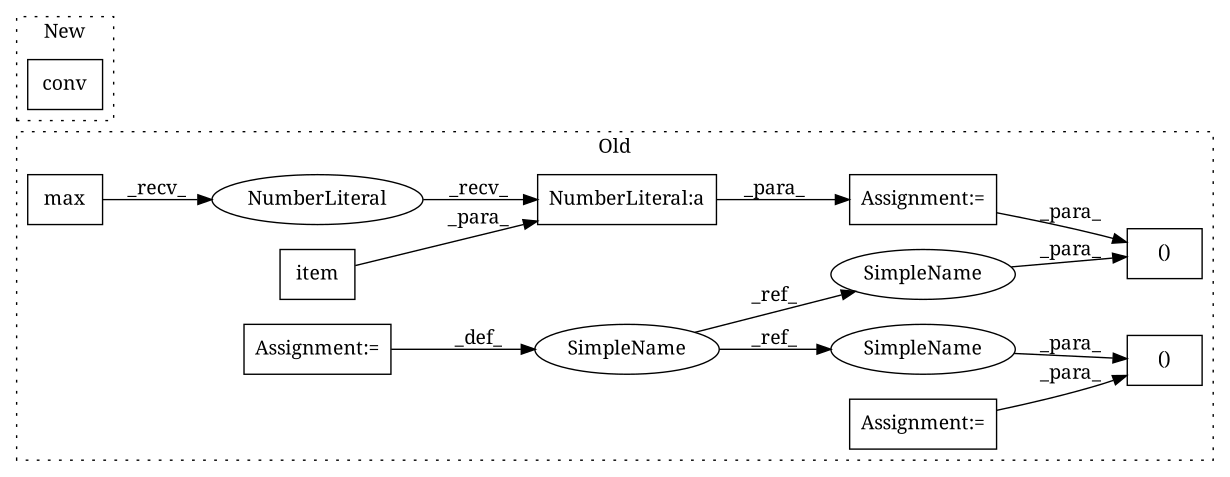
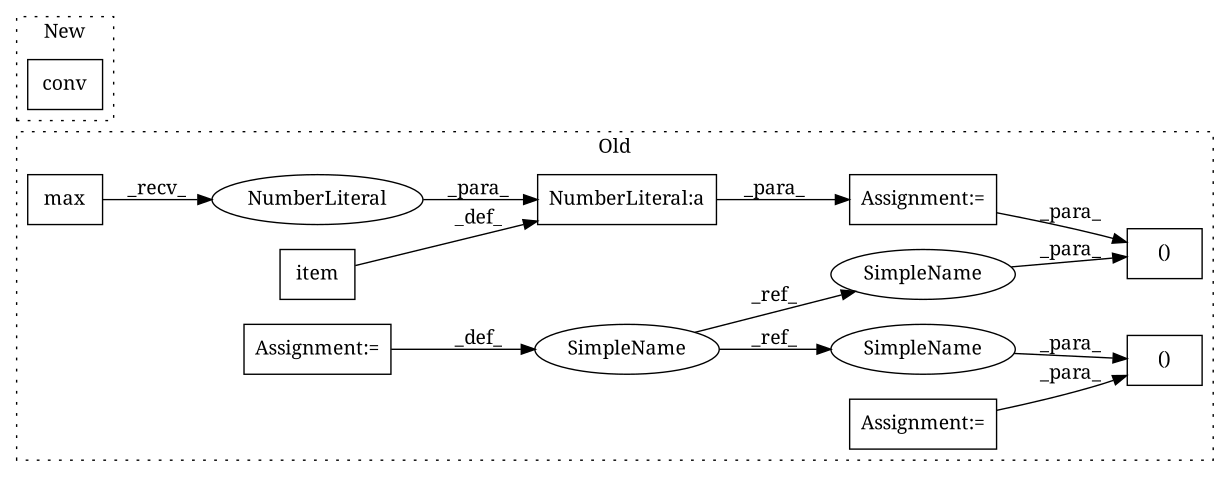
  digraph {
    fontname="Noto Serif"
    rankdir=LR
    node [a=32 fontname="Noto Serif" l=11 s=220 shape=box]
    edge [fontname="Noto Serif"]
    n1 [l=5 label=max s=402]
    n2 [a=27 l=3 label="NumberLiteral:a" s=414]
    n3 [a=106 l=33 label="()" s=444]
    n4 [l=6 label=item s=408]
    n5 [a=34 l=1 label=NumberLiteral s=417 shape=ellipse]
    n6 [a=42 label=SimpleName shape=ellipse]
    n7 [a=106 l=36 label="()" s=242]
    n8 [a=7 label="Assignment:="]
    n9 [a=7 l=12 label="Assignment:=" s=179]
    n10 [a=7 l=1 label="Assignment:=" s=389]
    n11 [a=42 label=SimpleName s=242 shape=ellipse]
    n12 [a=42 label=SimpleName s=466 shape=ellipse]
    n13 [l="5,1" label=conv s="426,436"]
    subgraph cluster_1 {
      label=Old
      style=dotted
      n1
      n2
      n3
      n4
      n5
      n6
      n7
      n8
      n9
      n10
      n11
      n12
    }
    subgraph cluster_2 {
      label=New
      style=dotted
      n13
    }
    n1 -> n5 [label=_recv_]
    n2 -> n10 [label=_para_]
-   n4 -> n2 [label=_para_]
-   n5 -> n2 [label=_recv_]
+   n4 -> n2 [label=_def_]
+   n5 -> n2 [label=_para_]
    n6 -> n11 [label=_ref_]
    n6 -> n12 [label=_ref_]
    n8 -> n6 [label=_def_]
    n9 -> n7 [label=_para_]
    n10 -> n3 [label=_para_]
    n11 -> n7 [label=_para_]
    n12 -> n3 [label=_para_]
  }
